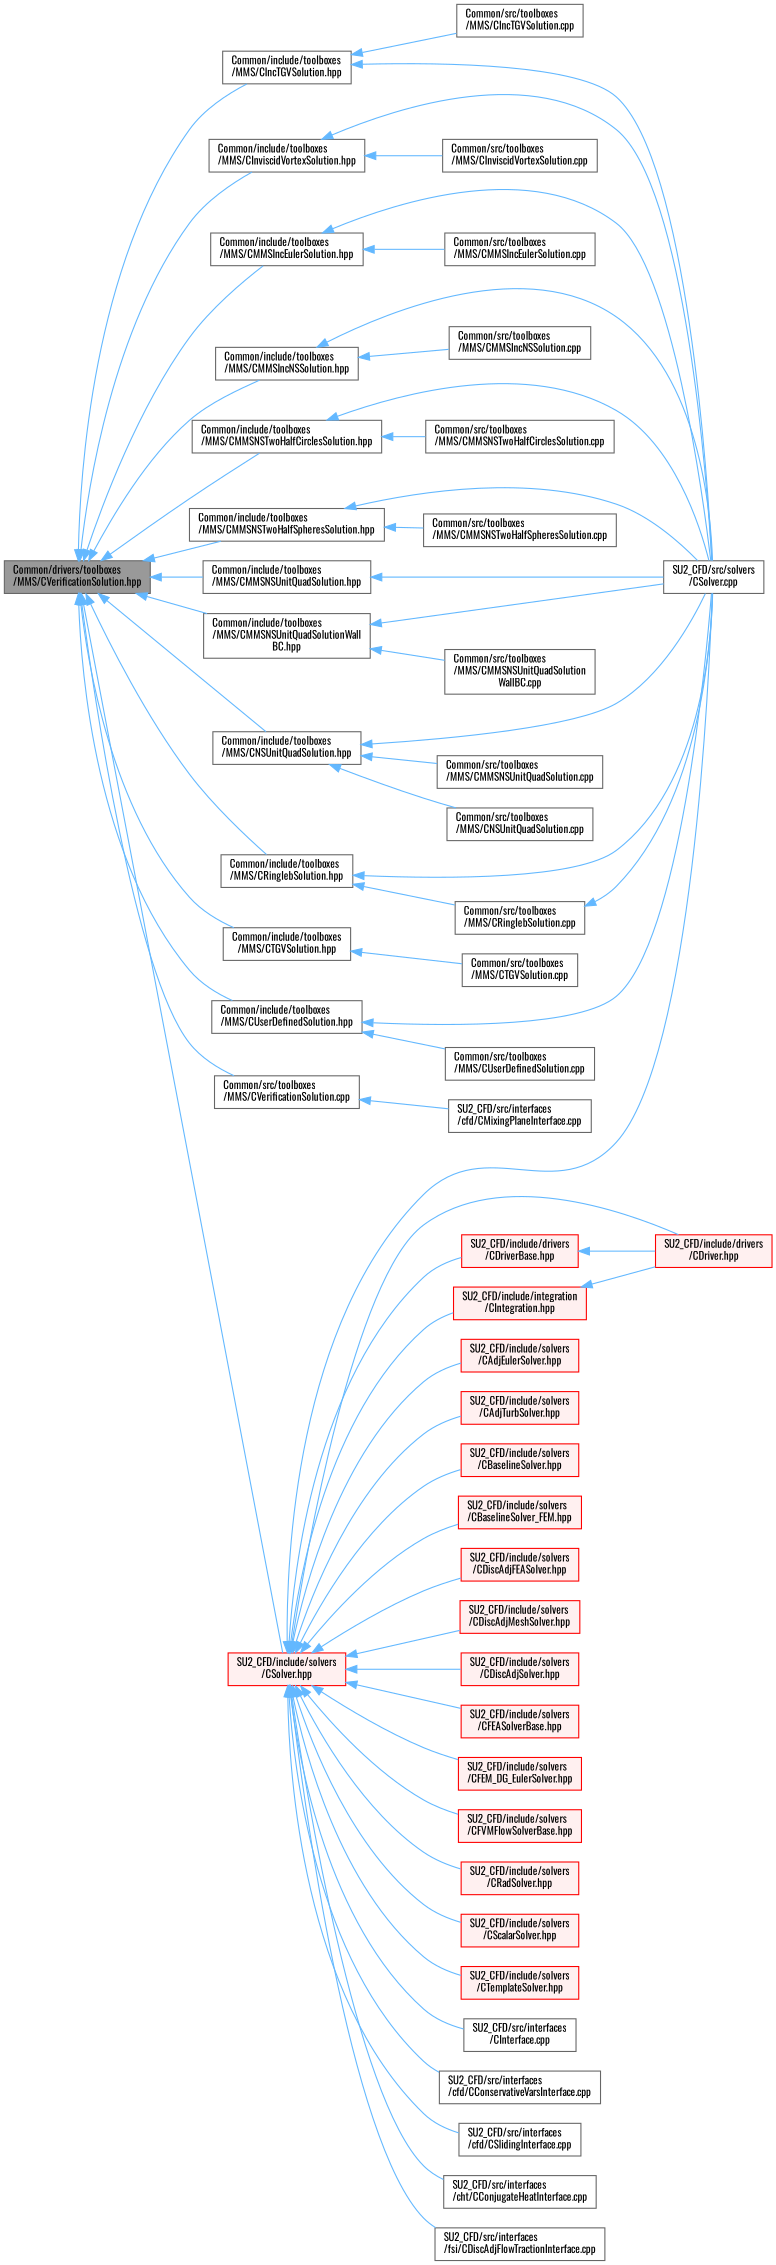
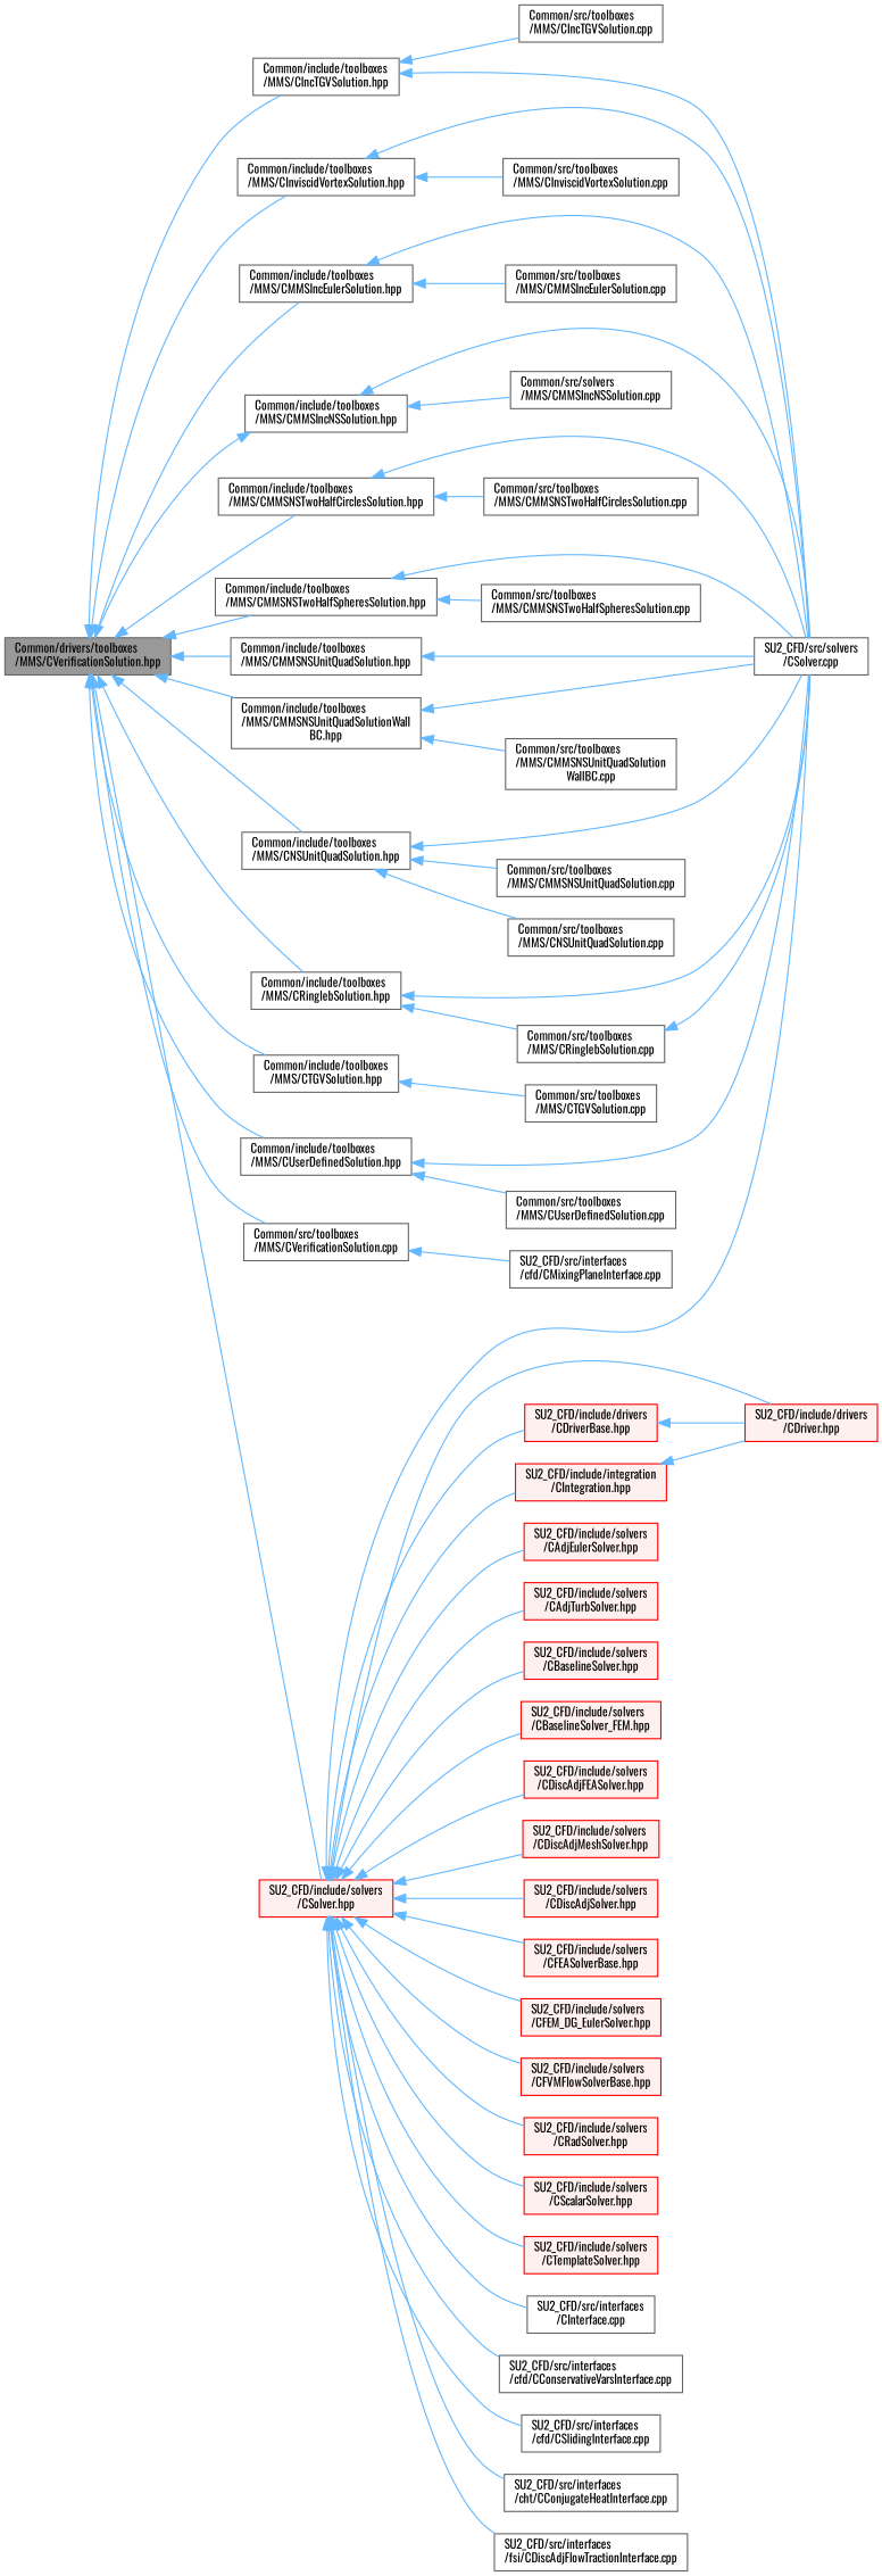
  digraph {
    fontname=Oswald
    rankdir=LR
    node [color=grey40 fillcolor=white fontname=Oswald fontsize=10 shape=box style=filled]
    edge [color=steelblue1 dir=back fontname=Oswald fontsize=10 labelfontname=Helvetica labelfontsize=10 style=solid]
    n1 [color=gray40 fillcolor=grey60 fontcolor=black height=0.2 label="Common/drivers/toolboxes\l/MMS/CVerificationSolution.hpp" width=0.4]
    n2 [height=0.2 label="Common/include/toolboxes\l/MMS/CIncTGVSolution.hpp" width=0.4]
    n3 [height=0.2 label="Common/include/toolboxes\l/MMS/CInviscidVortexSolution.hpp" width=0.4]
    n4 [height=0.2 label="Common/include/toolboxes\l/MMS/CMMSIncEulerSolution.hpp" width=0.4]
    n5 [height=0.2 label="Common/include/toolboxes\l/MMS/CMMSIncNSSolution.hpp" width=0.4]
    n6 [height=0.2 label="Common/include/toolboxes\l/MMS/CMMSNSTwoHalfCirclesSolution.hpp" width=0.4]
    n7 [height=0.2 label="Common/include/toolboxes\l/MMS/CMMSNSTwoHalfSpheresSolution.hpp" width=0.4]
    n8 [height=0.2 label="Common/include/toolboxes\l/MMS/CMMSNSUnitQuadSolution.hpp" width=0.4]
    n9 [height=0.2 label="Common/include/toolboxes\l/MMS/CMMSNSUnitQuadSolutionWall\lBC.hpp" width=0.4]
    n10 [height=0.2 label="Common/include/toolboxes\l/MMS/CNSUnitQuadSolution.hpp" width=0.4]
    n11 [height=0.2 label="Common/include/toolboxes\l/MMS/CRinglebSolution.hpp" width=0.4]
    n12 [height=0.2 label="Common/include/toolboxes\l/MMS/CTGVSolution.hpp" width=0.4]
    n13 [height=0.2 label="Common/include/toolboxes\l/MMS/CUserDefinedSolution.hpp" width=0.4]
    n14 [height=0.2 label="Common/src/toolboxes\l/MMS/CVerificationSolution.cpp" width=0.4]
    n15 [color=red fillcolor="#FFF0F0" height=0.2 label="SU2_CFD/include/solvers\l/CSolver.hpp" width=0.4]
    n16 [height=0.2 label="Common/src/toolboxes\l/MMS/CIncTGVSolution.cpp" width=0.4]
    n17 [height=0.2 label="SU2_CFD/src/solvers\l/CSolver.cpp" width=0.4]
    n18 [height=0.2 label="Common/src/toolboxes\l/MMS/CInviscidVortexSolution.cpp" width=0.4]
    n19 [height=0.2 label="Common/src/toolboxes\l/MMS/CMMSIncEulerSolution.cpp" width=0.4]
-   n20 [height=0.2 label="Common/src/toolboxes\l/MMS/CMMSIncNSSolution.cpp" width=0.4]
+   n20 [height=0.2 label="Common/src/solvers\l/MMS/CMMSIncNSSolution.cpp" width=0.4]
    n21 [height=0.2 label="Common/src/toolboxes\l/MMS/CMMSNSTwoHalfCirclesSolution.cpp" width=0.4]
    n22 [height=0.2 label="Common/src/toolboxes\l/MMS/CMMSNSTwoHalfSpheresSolution.cpp" width=0.4]
    n23 [height=0.2 label="Common/src/toolboxes\l/MMS/CMMSNSUnitQuadSolution\lWallBC.cpp" width=0.4]
    n24 [height=0.2 label="Common/src/toolboxes\l/MMS/CMMSNSUnitQuadSolution.cpp" width=0.4]
    n25 [height=0.2 label="Common/src/toolboxes\l/MMS/CNSUnitQuadSolution.cpp" width=0.4]
    n26 [height=0.2 label="Common/src/toolboxes\l/MMS/CRinglebSolution.cpp" width=0.4]
    n27 [height=0.2 label="Common/src/toolboxes\l/MMS/CTGVSolution.cpp" width=0.4]
    n28 [height=0.2 label="Common/src/toolboxes\l/MMS/CUserDefinedSolution.cpp" width=0.4]
    n29 [height=0.2 label="SU2_CFD/src/interfaces\l/cfd/CMixingPlaneInterface.cpp" width=0.4]
    n30 [color=red fillcolor="#FFF0F0" height=0.2 label="SU2_CFD/include/drivers\l/CDriver.hpp" width=0.4]
    n31 [color=red fillcolor="#FFF0F0" height=0.2 label="SU2_CFD/include/drivers\l/CDriverBase.hpp" width=0.4]
    n32 [color=red fillcolor="#FFF0F0" height=0.2 label="SU2_CFD/include/integration\l/CIntegration.hpp" width=0.4]
    n33 [color=red fillcolor="#FFF0F0" height=0.2 label="SU2_CFD/include/solvers\l/CAdjEulerSolver.hpp" width=0.4]
    n34 [color=red fillcolor="#FFF0F0" height=0.2 label="SU2_CFD/include/solvers\l/CAdjTurbSolver.hpp" width=0.4]
    n35 [color=red fillcolor="#FFF0F0" height=0.2 label="SU2_CFD/include/solvers\l/CBaselineSolver.hpp" width=0.4]
    n36 [color=red fillcolor="#FFF0F0" height=0.2 label="SU2_CFD/include/solvers\l/CBaselineSolver_FEM.hpp" width=0.4]
    n37 [color=red fillcolor="#FFF0F0" height=0.2 label="SU2_CFD/include/solvers\l/CDiscAdjFEASolver.hpp" width=0.4]
    n38 [color=red fillcolor="#FFF0F0" height=0.2 label="SU2_CFD/include/solvers\l/CDiscAdjMeshSolver.hpp" width=0.4]
    n39 [color=red fillcolor="#FFF0F0" height=0.2 label="SU2_CFD/include/solvers\l/CDiscAdjSolver.hpp" width=0.4]
    n40 [color=red fillcolor="#FFF0F0" height=0.2 label="SU2_CFD/include/solvers\l/CFEASolverBase.hpp" width=0.4]
    n41 [color=red fillcolor="#FFF0F0" height=0.2 label="SU2_CFD/include/solvers\l/CFEM_DG_EulerSolver.hpp" width=0.4]
    n42 [color=red fillcolor="#FFF0F0" height=0.2 label="SU2_CFD/include/solvers\l/CFVMFlowSolverBase.hpp" width=0.4]
    n43 [color=red fillcolor="#FFF0F0" height=0.2 label="SU2_CFD/include/solvers\l/CRadSolver.hpp" width=0.4]
    n44 [color=red fillcolor="#FFF0F0" height=0.2 label="SU2_CFD/include/solvers\l/CScalarSolver.hpp" width=0.4]
    n45 [color=red fillcolor="#FFF0F0" height=0.2 label="SU2_CFD/include/solvers\l/CTemplateSolver.hpp" width=0.4]
    n46 [height=0.2 label="SU2_CFD/src/interfaces\l/CInterface.cpp" width=0.4]
    n47 [height=0.2 label="SU2_CFD/src/interfaces\l/cfd/CConservativeVarsInterface.cpp" width=0.4]
    n48 [height=0.2 label="SU2_CFD/src/interfaces\l/cfd/CSlidingInterface.cpp" width=0.4]
    n49 [height=0.2 label="SU2_CFD/src/interfaces\l/cht/CConjugateHeatInterface.cpp" width=0.4]
    n50 [height=0.2 label="SU2_CFD/src/interfaces\l/fsi/CDiscAdjFlowTractionInterface.cpp" width=0.4]
    n1 -> n2
    n1 -> n3
    n1 -> n4
-   n1 -> n5
+   n5 -> n1
    n1 -> n6
    n1 -> n7
    n1 -> n8
    n1 -> n9
    n1 -> n10
    n1 -> n11
    n1 -> n12
    n1 -> n13
    n1 -> n14
    n1 -> n15
    n2 -> n16
    n2 -> n17
    n3 -> n17
    n3 -> n18
    n4 -> n17
    n4 -> n19
    n5 -> n17
    n5 -> n20
    n6 -> n17
    n6 -> n21
    n7 -> n17
    n7 -> n22
    n8 -> n17
    n9 -> n17
    n9 -> n23
    n10 -> n17
    n10 -> n24
    n10 -> n25
    n11 -> n17
    n11 -> n26
    n12 -> n27
    n13 -> n17
    n13 -> n28
    n14 -> n29
    n15 -> n17
    n15 -> n30
    n15 -> n31
    n15 -> n32
    n15 -> n33
    n15 -> n34
    n15 -> n35
    n15 -> n36
    n15 -> n37
    n15 -> n38
    n15 -> n39
    n15 -> n40
    n15 -> n41
    n15 -> n42
    n15 -> n43
    n15 -> n44
    n15 -> n45
    n15 -> n46
    n15 -> n47
    n15 -> n48
    n15 -> n49
    n15 -> n50
    n26 -> n17
    n31 -> n30
    n32 -> n30
  }
